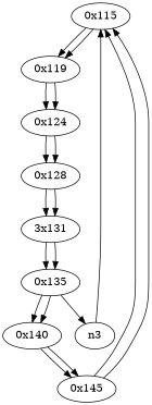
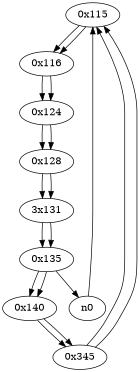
  digraph {
    n1 [label="0x115"]
-   n2 [label="0x119"]
+   n2 [label="0x116"]
    n3 [label="0x124"]
    n4 [label="0x128"]
    n5 [label="3x131"]
    n6 [label="0x135"]
    n7 [label="0x140"]
-   n0 [label=n3]
-   n8 [label="0x145"]
+   n0
+   n8 [label="0x345"]
    n1 -> n2
    n1 -> n2
    n2 -> n3
    n2 -> n3
    n3 -> n4
    n3 -> n4
    n4 -> n5
    n4 -> n5
    n5 -> n6
    n5 -> n6
    n6 -> n7
    n6 -> n7
    n6 -> n0
    n7 -> n8
    n7 -> n8
    n0 -> n1
    n8 -> n1
    n8 -> n1
  }
